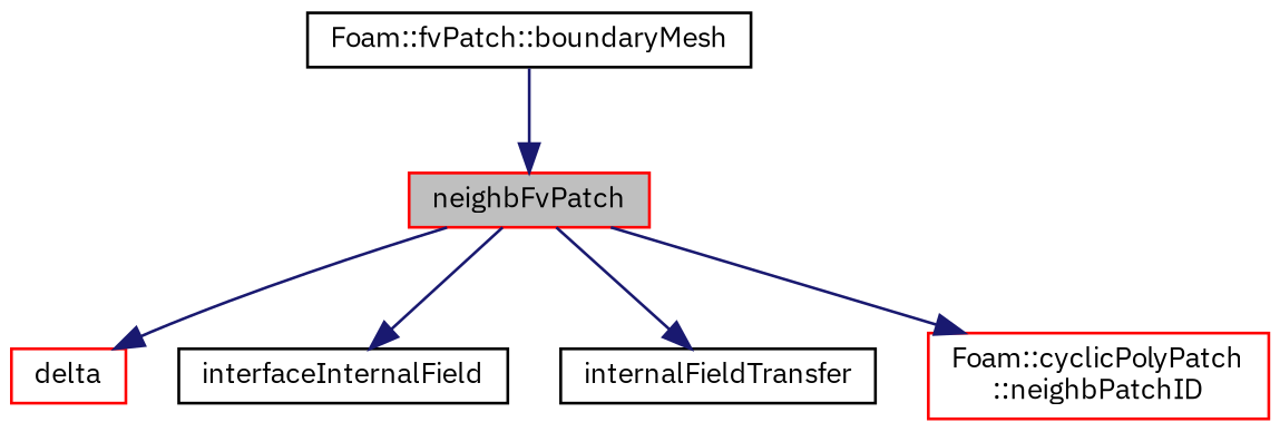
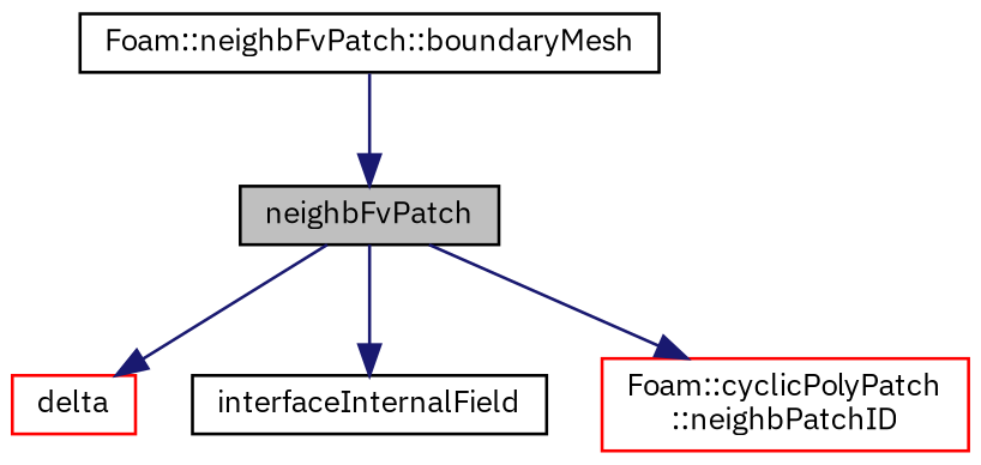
  digraph {
    fontname="IBM Plex Sans"
    rankdir=TB
    node [color=black fontname="IBM Plex Sans" fontsize=10 shape=record]
    edge [color=midnightblue fontname="IBM Plex Sans" fontsize=10 labelfontname=FreeSans labelfontsize=10 style=solid]
-   n1 [color=red fillcolor=grey75 fontcolor=black height=0.2 label=neighbFvPatch style=filled width=0.4]
+   n1 [fillcolor=grey75 fontcolor=black height=0.2 label=neighbFvPatch style=filled width=0.4]
    n2 [color=red height=0.2 label=delta width=0.4]
    n3 [height=0.2 label=interfaceInternalField width=0.4]
-   n4 [height=0.2 label=internalFieldTransfer width=0.4]
    n5 [color=red height=0.2 label="Foam::cyclicPolyPatch\l::neighbPatchID" width=0.4]
-   n6 [height=0.2 label="Foam::fvPatch::boundaryMesh" width=0.4]
+   n6 [height=0.2 label="Foam::neighbFvPatch::boundaryMesh" width=0.4]
    n1 -> n2
    n1 -> n3
-   n1 -> n4
    n1 -> n5
    n6 -> n1
  }
